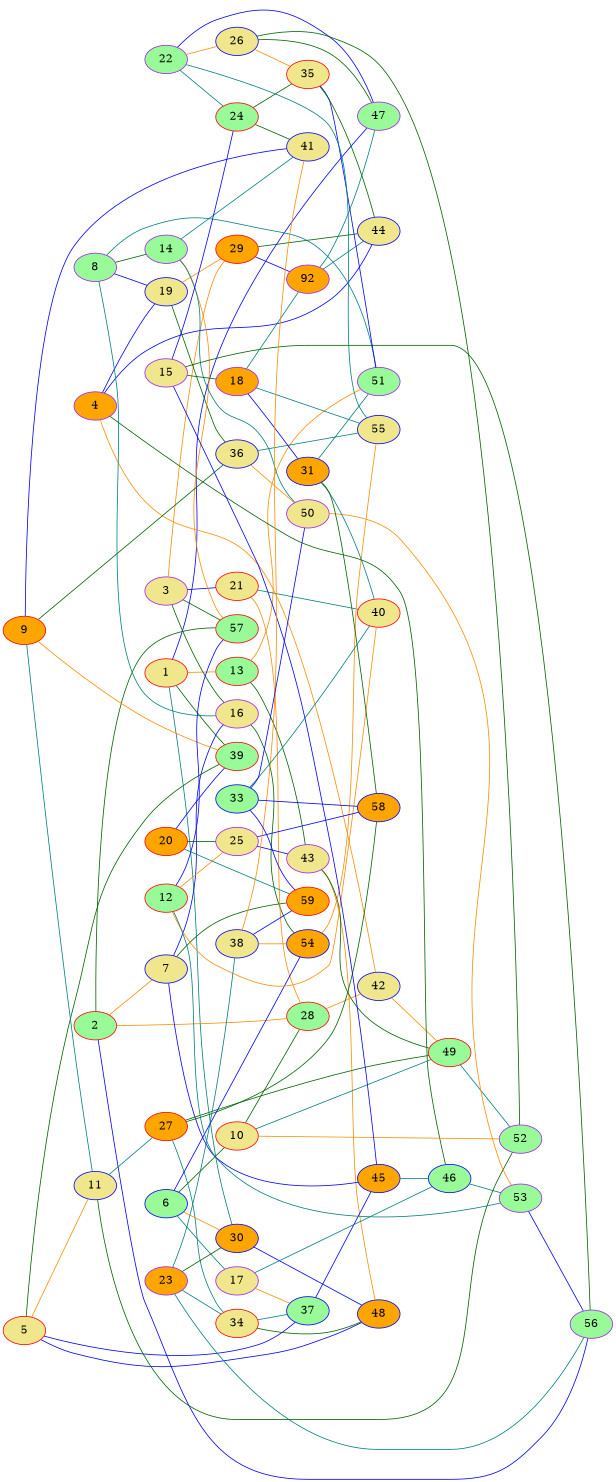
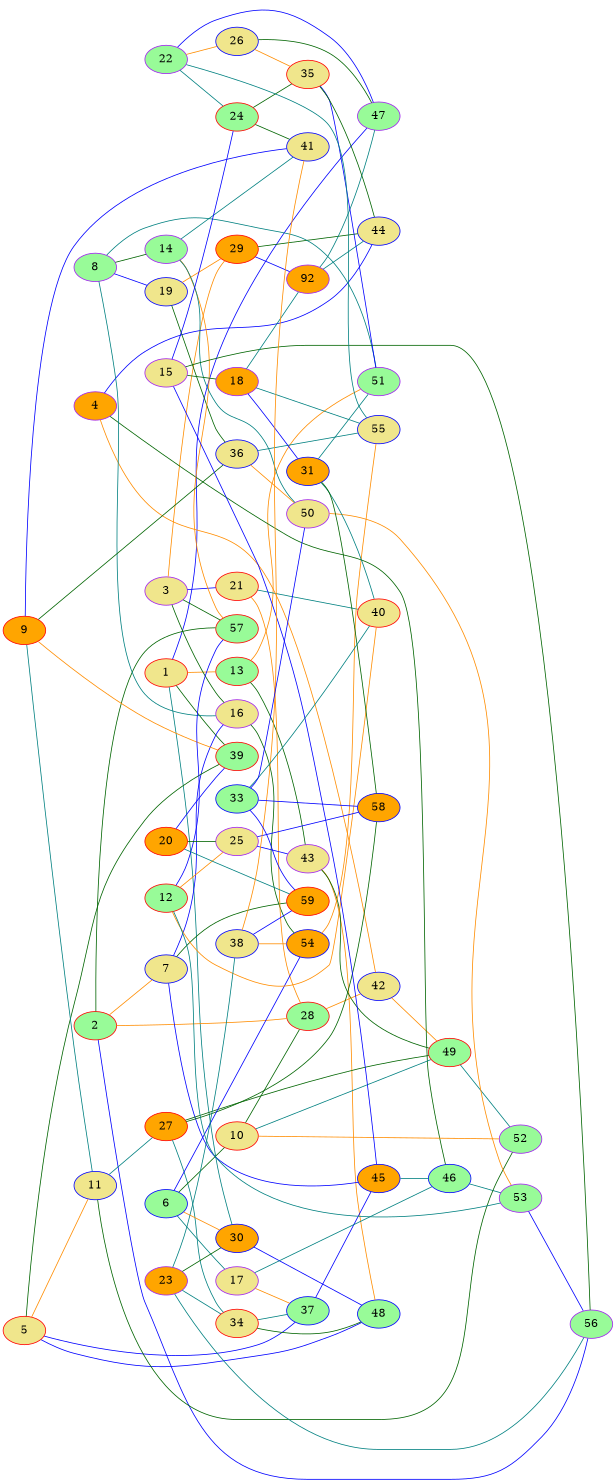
  graph {
    rankdir=LR
    node [color=red fillcolor=khaki style=filled]
    edge [color=teal]
    13 [fillcolor=palegreen]
    1
    30 [color=blue fillcolor=orange]
    39 [fillcolor=palegreen]
    47 [color=purple fillcolor=palegreen]
    51 [color=purple fillcolor=palegreen]
    43 [color=purple]
-   48 [color=blue fillcolor=orange]
+   48 [color=blue fillcolor=palegreen]
    2 [fillcolor=palegreen]
    7 [color=blue]
    28 [fillcolor=palegreen]
    56 [color=purple fillcolor=palegreen]
    57 [fillcolor=palegreen]
    16 [color=purple]
    45 [color=blue fillcolor=orange]
    59 [fillcolor=orange]
    42 [color=blue]
    3 [color=purple]
    21
    29 [fillcolor=orange]
    54 [color=blue fillcolor=orange]
    40
    44 [color=blue]
    n24 [color=purple fillcolor=orange label=92]
    4 [color=purple fillcolor=orange]
    19 [color=blue]
    46 [color=blue fillcolor=palegreen]
    36 [color=blue]
    49 [fillcolor=palegreen]
    53 [color=purple fillcolor=palegreen]
    5
    11 [color=blue]
    37 [color=blue fillcolor=palegreen]
    52 [color=purple fillcolor=palegreen]
    27 [fillcolor=orange]
    6 [color=blue fillcolor=palegreen]
    10
    17 [color=purple]
    55 [color=blue]
    8 [color=purple fillcolor=palegreen]
    14 [color=purple fillcolor=palegreen]
    41 [color=blue]
    50 [color=purple]
    9 [fillcolor=orange]
    34
    58 [color=blue fillcolor=orange]
    12 [fillcolor=palegreen]
    25 [color=purple]
    20 [fillcolor=orange]
    15 [color=purple]
    18 [color=purple fillcolor=orange]
    24 [fillcolor=palegreen]
    31 [color=blue fillcolor=orange]
    35
    22 [color=purple fillcolor=palegreen]
    26 [color=blue]
    23 [color=purple fillcolor=orange]
    38 [color=blue]
    33 [color=blue fillcolor=palegreen]
    13 -- 51 [color=darkorange]
    13 -- 43 [color=darkgreen]
    1 -- 13 [color=darkorange]
    1 -- 30
    1 -- 39 [color=darkgreen]
    1 -- 47 [color=blue]
    30 -- 48 [color=blue]
    43 -- 48 [color=darkorange]
    43 -- 49 [color=darkgreen]
    2 -- 7 [color=darkorange]
    2 -- 28 [color=darkorange]
    2 -- 56 [color=blue]
    2 -- 57 [color=darkgreen]
    7 -- 16 [color=blue]
    7 -- 45 [color=blue]
    7 -- 59 [color=darkgreen]
    28 -- 42 [color=darkorange]
    16 -- 54 [color=darkgreen]
    45 -- 46
    42 -- 49 [color=darkorange]
    3 -- 57 [color=darkgreen]
    3 -- 16 [color=darkgreen]
    3 -- 21 [color=blue]
    3 -- 29 [color=darkorange]
    21 -- 28 [color=darkorange]
    21 -- 40
    29 -- 44 [color=darkgreen]
    29 -- n24 [color=blue]
    54 -- 55 [color=darkorange]
    n24 -- 47
    n24 -- 44
    4 -- 42 [color=darkorange]
    4 -- 44 [color=blue]
-   4 -- 19 [color=blue]
    4 -- 46 [color=darkgreen]
    19 -- 29 [color=darkorange]
    19 -- 36 [color=darkgreen]
    46 -- 53
    36 -- 55
    36 -- 50 [color=darkorange]
    49 -- 52
    53 -- 56 [color=blue]
    5 -- 39 [color=darkgreen]
    5 -- 48 [color=blue]
    5 -- 11 [color=darkorange]
    5 -- 37 [color=blue]
    11 -- 52 [color=darkgreen]
    11 -- 27
    37 -- 45 [color=blue]
    27 -- 49 [color=darkgreen]
    27 -- 34
    27 -- 58 [color=darkgreen]
    6 -- 30 [color=darkorange]
    6 -- 54 [color=blue]
    6 -- 10 [color=darkgreen]
    6 -- 17
    10 -- 28 [color=darkgreen]
    10 -- 49
    10 -- 52 [color=darkorange]
    17 -- 46
    17 -- 37 [color=darkorange]
    8 -- 51
    8 -- 16
    8 -- 19 [color=blue]
    8 -- 14 [color=darkgreen]
    14 -- 57 [color=darkorange]
    14 -- 41
    14 -- 50
    50 -- 53 [color=darkorange]
    9 -- 39 [color=darkorange]
    9 -- 36 [color=darkgreen]
    9 -- 11
    9 -- 41 [color=blue]
    34 -- 48 [color=darkgreen]
    34 -- 37
    12 -- 57 [color=blue]
    12 -- 40 [color=darkorange]
    12 -- 53
    12 -- 25 [color=darkorange]
    25 -- 43 [color=blue]
    25 -- 58 [color=blue]
    20 -- 39 [color=blue]
    20 -- 59
    20 -- 25 [color=darkgreen]
    15 -- 56 [color=darkgreen]
    15 -- 45 [color=blue]
    15 -- 18 [color=darkgreen]
    15 -- 24 [color=blue]
    18 -- n24
    18 -- 55
    18 -- 31 [color=blue]
    24 -- 41 [color=darkgreen]
    24 -- 35 [color=darkgreen]
    31 -- 51
    31 -- 40
    31 -- 58 [color=darkgreen]
    35 -- 51 [color=blue]
    35 -- 44 [color=darkgreen]
    22 -- 47 [color=blue]
    22 -- 55
    22 -- 24
    22 -- 26 [color=darkorange]
    26 -- 47 [color=darkgreen]
-   26 -- 52 [color=darkgreen]
    26 -- 35 [color=darkorange]
    23 -- 30 [color=darkgreen]
    23 -- 56
    23 -- 34
    23 -- 38
    38 -- 59 [color=blue]
    38 -- 54 [color=darkorange]
    38 -- 41 [color=darkorange]
    33 -- 59 [color=blue]
    33 -- 40
    33 -- 50 [color=blue]
    33 -- 58 [color=blue]
  }
